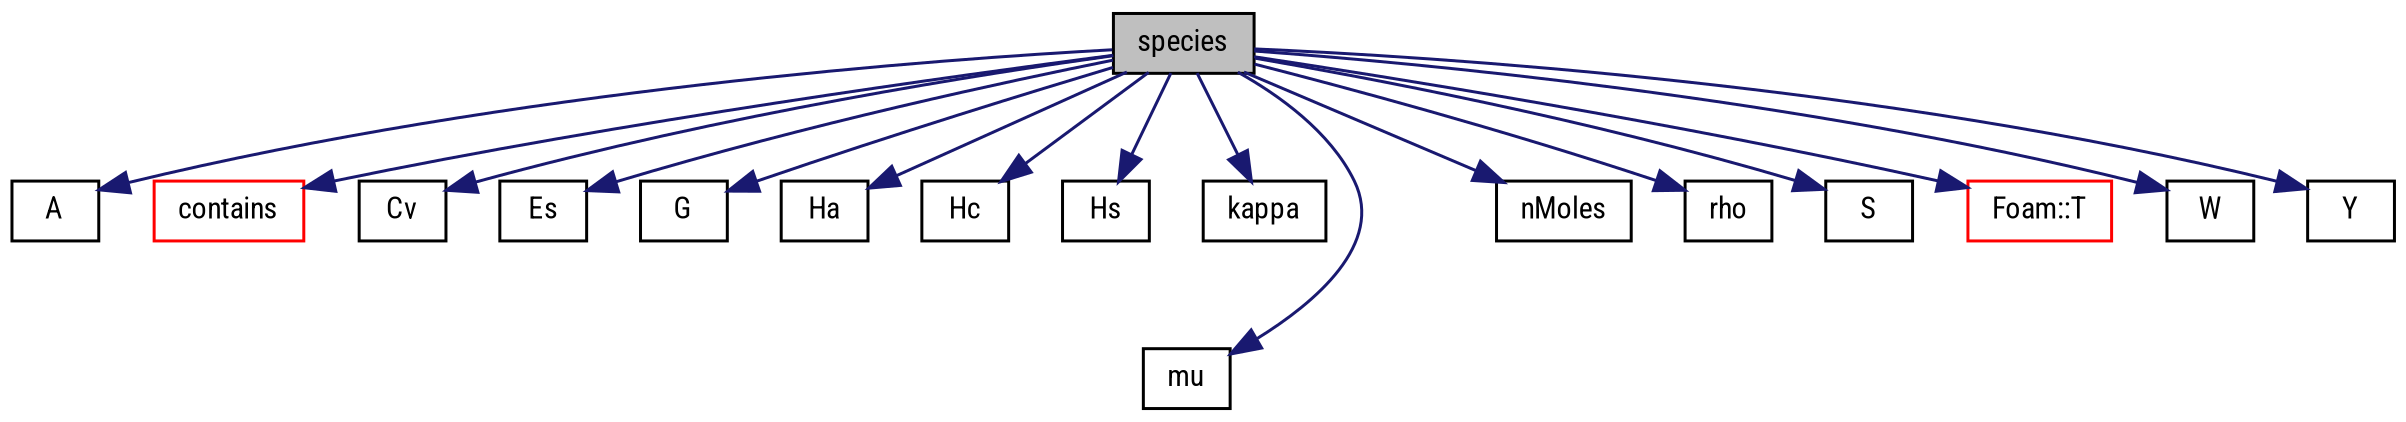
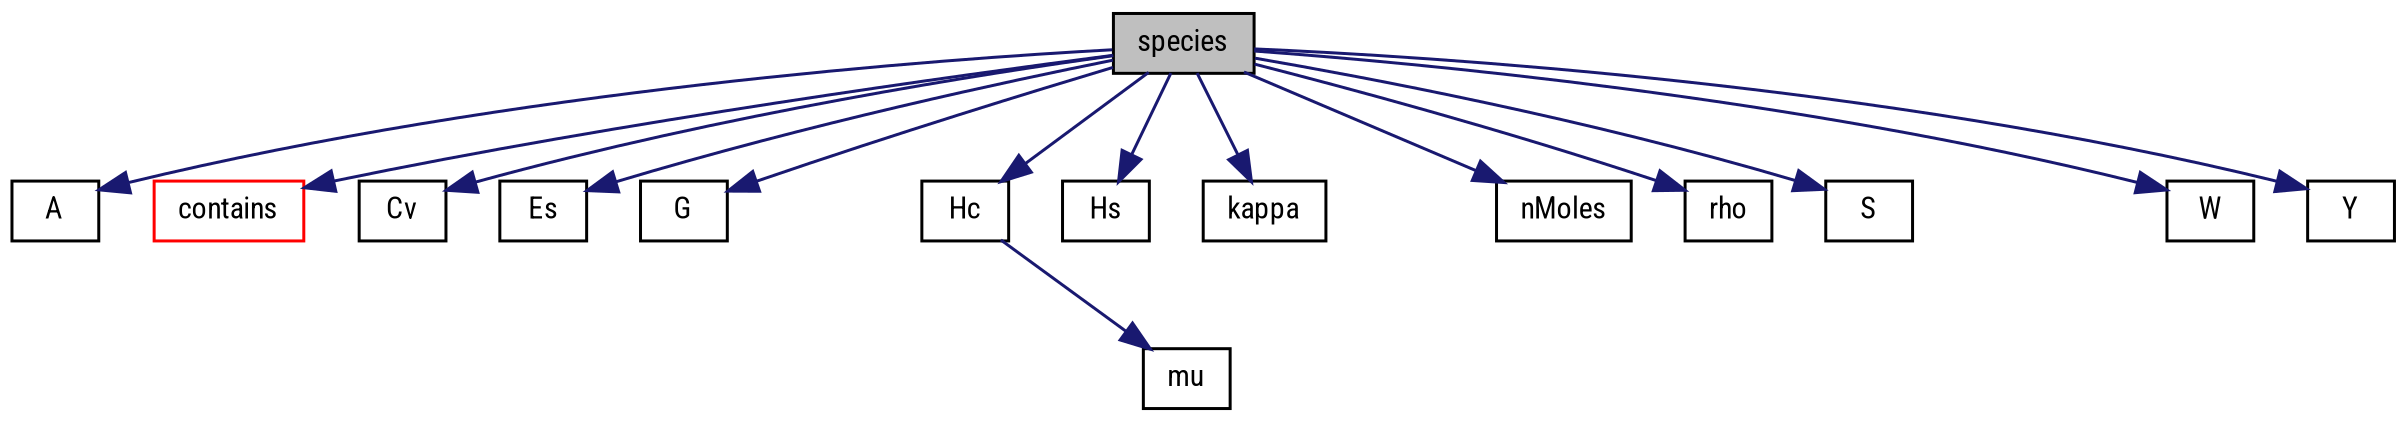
  digraph {
    fontname="Roboto Condensed"
    rankdir=TB
    node [color=black fontname="Roboto Condensed" fontsize=10 shape=record]
    edge [color=midnightblue fontname="Roboto Condensed" fontsize=10 labelfontname=FreeSans labelfontsize=10 style=solid]
    n1 [fillcolor=grey75 fontcolor=black height=0.2 label=species style=filled width=0.4]
    n2 [height=0.2 label=A width=0.4]
    n3 [color=red height=0.2 label=contains width=0.4]
    n4 [height=0.2 label=Cv width=0.4]
    n5 [height=0.2 label=Es width=0.4]
    n6 [height=0.2 label=G width=0.4]
-   n7 [height=0.2 label=Ha width=0.4]
    n8 [height=0.2 label=Hc width=0.4]
    n9 [height=0.2 label=Hs width=0.4]
    n10 [height=0.2 label=kappa width=0.4]
    n11 [height=0.2 label=mu width=0.4]
    n12 [height=0.2 label=nMoles width=0.4]
    n13 [height=0.2 label=rho width=0.4]
    n14 [height=0.2 label=S width=0.4]
-   n15 [color=red height=0.2 label="Foam::T" width=0.4]
    n16 [height=0.2 label=W width=0.4]
    n17 [height=0.2 label=Y width=0.4]
    n1 -> n2
    n1 -> n3
    n1 -> n4
    n1 -> n5
    n1 -> n6
-   n1 -> n7
    n1 -> n8
    n1 -> n9
    n1 -> n10
-   n1 -> n11
+   n8 -> n11
    n1 -> n12
    n1 -> n13
    n1 -> n14
-   n1 -> n15
    n1 -> n16
    n1 -> n17
  }
